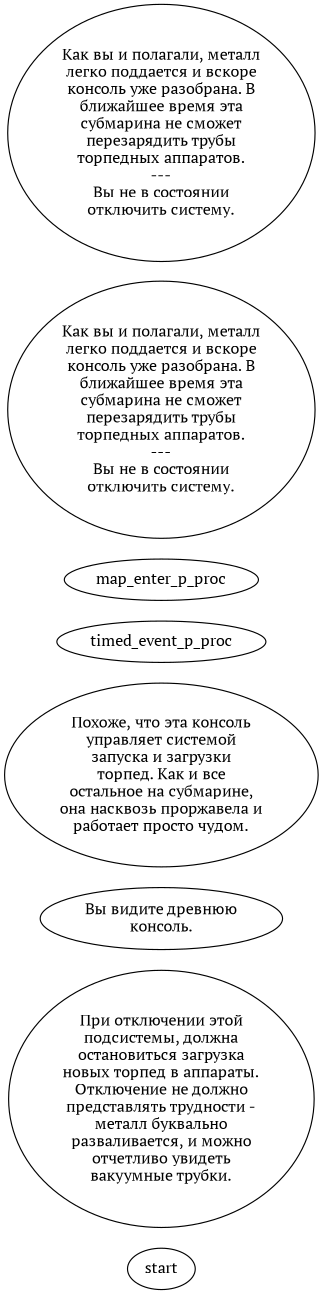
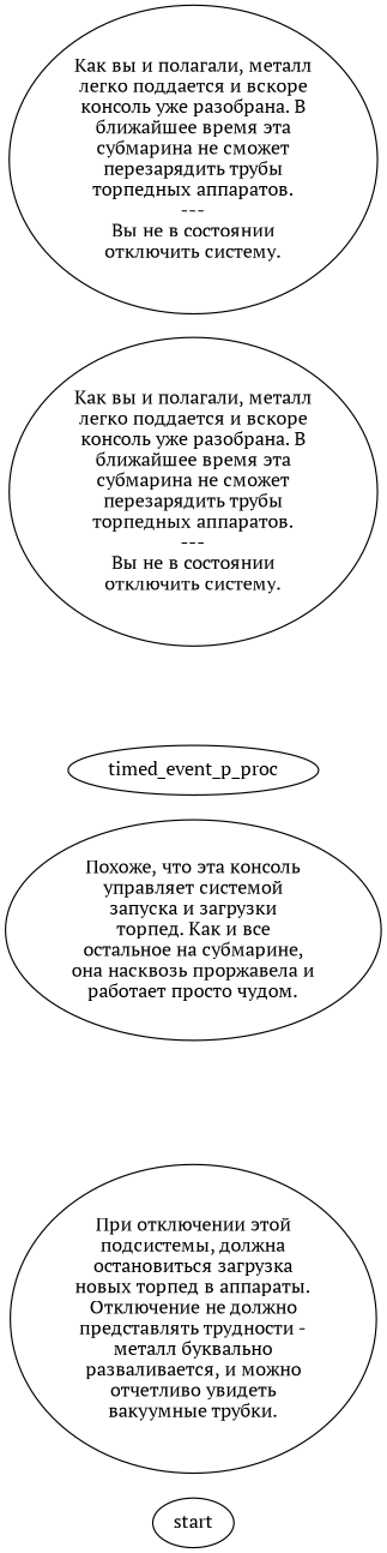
  digraph {
    rankdir=LR
    fontname="PT Serif"
    node [color="#000000" fillcolor="#FFFFFF" style=filled fontname="PT Serif"]
    start
    n2 [label="При отключении этой\nподсистемы, должна\nостановиться загрузка\nновых торпед в аппараты.\nОтключение не должно\nпредставлять трудности -\nметалл буквально\nразваливается, и можно\nотчетливо увидеть\nвакуумные трубки."]
-   n3 [label="Вы видите древнюю\nконсоль."]
    n4 [label="Похоже, что эта консоль\nуправляет системой\nзапуска и загрузки\nторпед. Как и все\nостальное на субмарине,\nона насквозь проржавела и\nработает просто чудом."]
    timed_event_p_proc
-   map_enter_p_proc
    n7 [label="Как вы и полагали, металл\nлегко поддается и вскоре\nконсоль уже разобрана. В\nближайшее время эта\nсубмарина не сможет\nперезарядить трубы\nторпедных аппаратов.\n---\nВы не в состоянии\nотключить систему."]
    n8 [label="Как вы и полагали, металл\nлегко поддается и вскоре\nконсоль уже разобрана. В\nближайшее время эта\nсубмарина не сможет\nперезарядить трубы\nторпедных аппаратов.\n---\nВы не в состоянии\nотключить систему."]
  }
